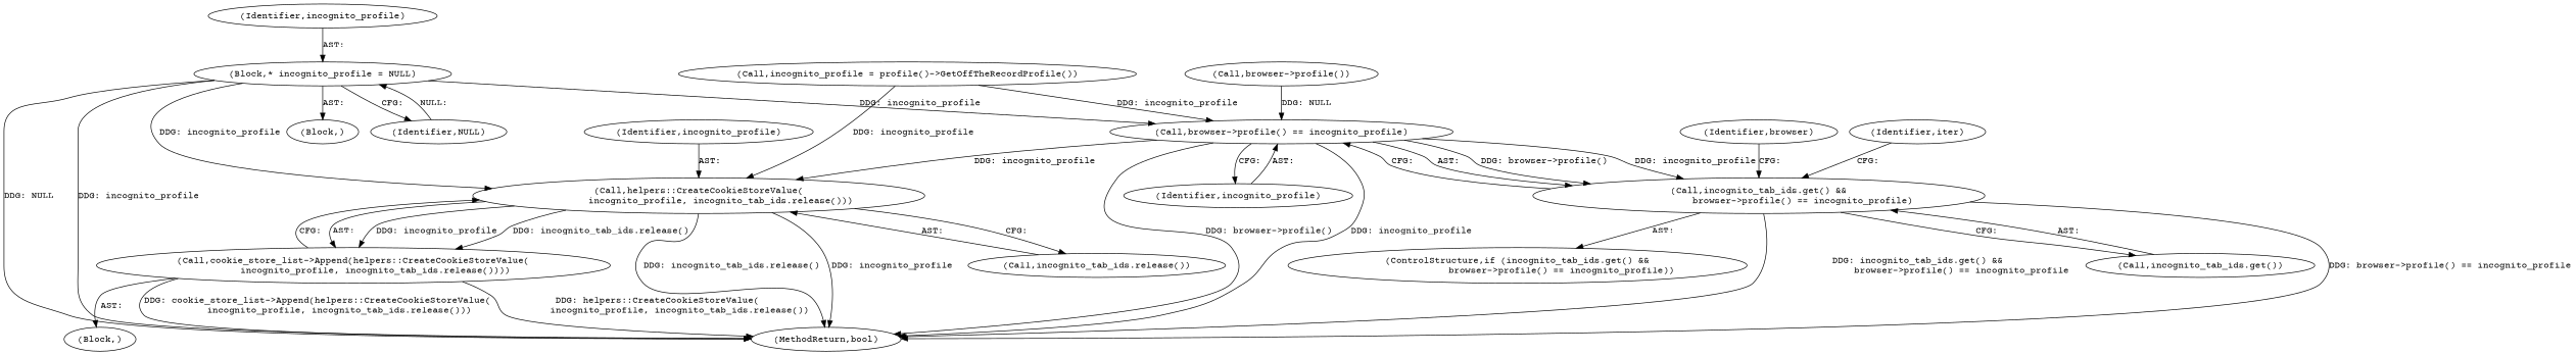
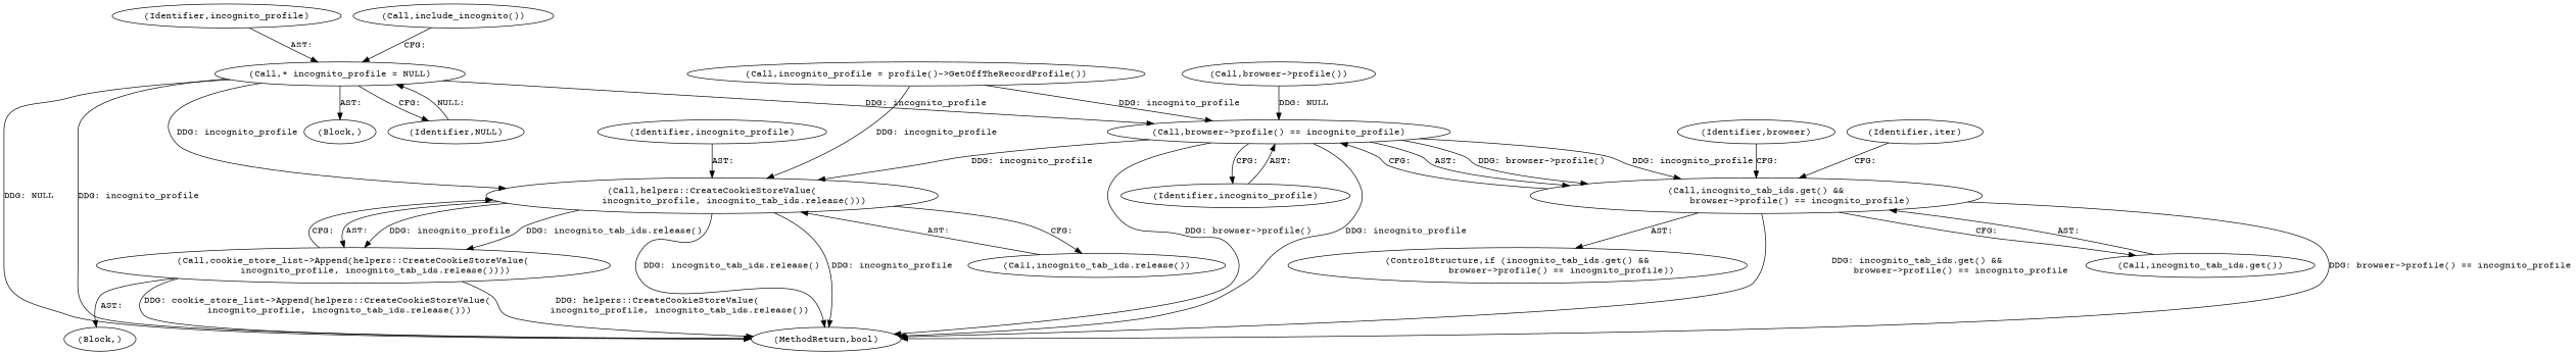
  digraph {
    fontname="Courier Prime"
    node [fontname="Courier Prime"]
    edge [fontname="Courier Prime"]
-   n1 [label="(Block,* incognito_profile = NULL)"]
+   n1 [label="(Call,* incognito_profile = NULL)"]
    n2 [label="(Call,browser->profile() == incognito_profile)"]
    n3 [label="(Call,helpers::CreateCookieStoreValue(\n        incognito_profile, incognito_tab_ids.release()))"]
    n4 [label="(Identifier,NULL)"]
    n5 [label="(Block,)"]
    n6 [label="(MethodReturn,bool)"]
    n7 [label="(Call,incognito_tab_ids.get() &&\n                browser->profile() == incognito_profile)"]
    n8 [label="(Identifier,incognito_profile)"]
    n9 [label="(Call,cookie_store_list->Append(helpers::CreateCookieStoreValue(\n        incognito_profile, incognito_tab_ids.release())))"]
    n10 [label="(Call,incognito_tab_ids.release())"]
    n11 [label="(ControlStructure,if (incognito_tab_ids.get() &&\n                browser->profile() == incognito_profile))"]
    n12 [label="(Call,incognito_tab_ids.get())"]
    n13 [label="(Block,)"]
    n14 [label="(Call,incognito_profile = profile()->GetOffTheRecordProfile())"]
    n15 [label="(Identifier,incognito_profile)"]
+   n16 [label="(Call,include_incognito())"]
    n17 [label="(Identifier,browser)"]
    n18 [label="(Identifier,iter)"]
    n19 [label="(Call,browser->profile())"]
    n20 [label="(Identifier,incognito_profile)"]
    n1 -> n2 [label="DDG: incognito_profile"]
    n1 -> n3 [label="DDG: incognito_profile"]
    n1 -> n4 [label="CFG: "]
    n1 -> n5 [label="AST: "]
    n1 -> n6 [label="DDG: NULL"]
    n1 -> n6 [label="DDG: incognito_profile"]
    n2 -> n3 [label="DDG: incognito_profile"]
    n2 -> n6 [label="DDG: browser->profile()"]
    n2 -> n6 [label="DDG: incognito_profile"]
    n2 -> n7 [label="AST: "]
    n2 -> n7 [label="DDG: browser->profile()"]
    n2 -> n7 [label="DDG: incognito_profile"]
    n2 -> n8 [label="CFG: "]
    n3 -> n6 [label="DDG: incognito_tab_ids.release()"]
    n3 -> n6 [label="DDG: incognito_profile"]
    n3 -> n9 [label="AST: "]
    n3 -> n9 [label="DDG: incognito_profile"]
    n3 -> n9 [label="DDG: incognito_tab_ids.release()"]
    n3 -> n10 [label="CFG: "]
    n4 -> n1 [label="NULL: "]
    n7 -> n2 [label="CFG: "]
    n7 -> n6 [label="DDG: incognito_tab_ids.get() &&\n                browser->profile() == incognito_profile"]
    n7 -> n6 [label="DDG: browser->profile() == incognito_profile"]
    n7 -> n11 [label="AST: "]
    n7 -> n12 [label="CFG: "]
    n8 -> n2 [label="AST: "]
    n9 -> n3 [label="CFG: "]
    n9 -> n6 [label="DDG: cookie_store_list->Append(helpers::CreateCookieStoreValue(\n        incognito_profile, incognito_tab_ids.release()))"]
    n9 -> n6 [label="DDG: helpers::CreateCookieStoreValue(\n        incognito_profile, incognito_tab_ids.release())"]
    n9 -> n13 [label="AST: "]
    n10 -> n3 [label="AST: "]
    n12 -> n7 [label="AST: "]
    n14 -> n2 [label="DDG: incognito_profile"]
    n14 -> n3 [label="DDG: incognito_profile"]
    n15 -> n1 [label="AST: "]
+   n16 -> n1 [label="CFG: "]
    n17 -> n7 [label="CFG: "]
    n18 -> n7 [label="CFG: "]
    n19 -> n2 [label="DDG: NULL"]
    n20 -> n3 [label="AST: "]
  }
